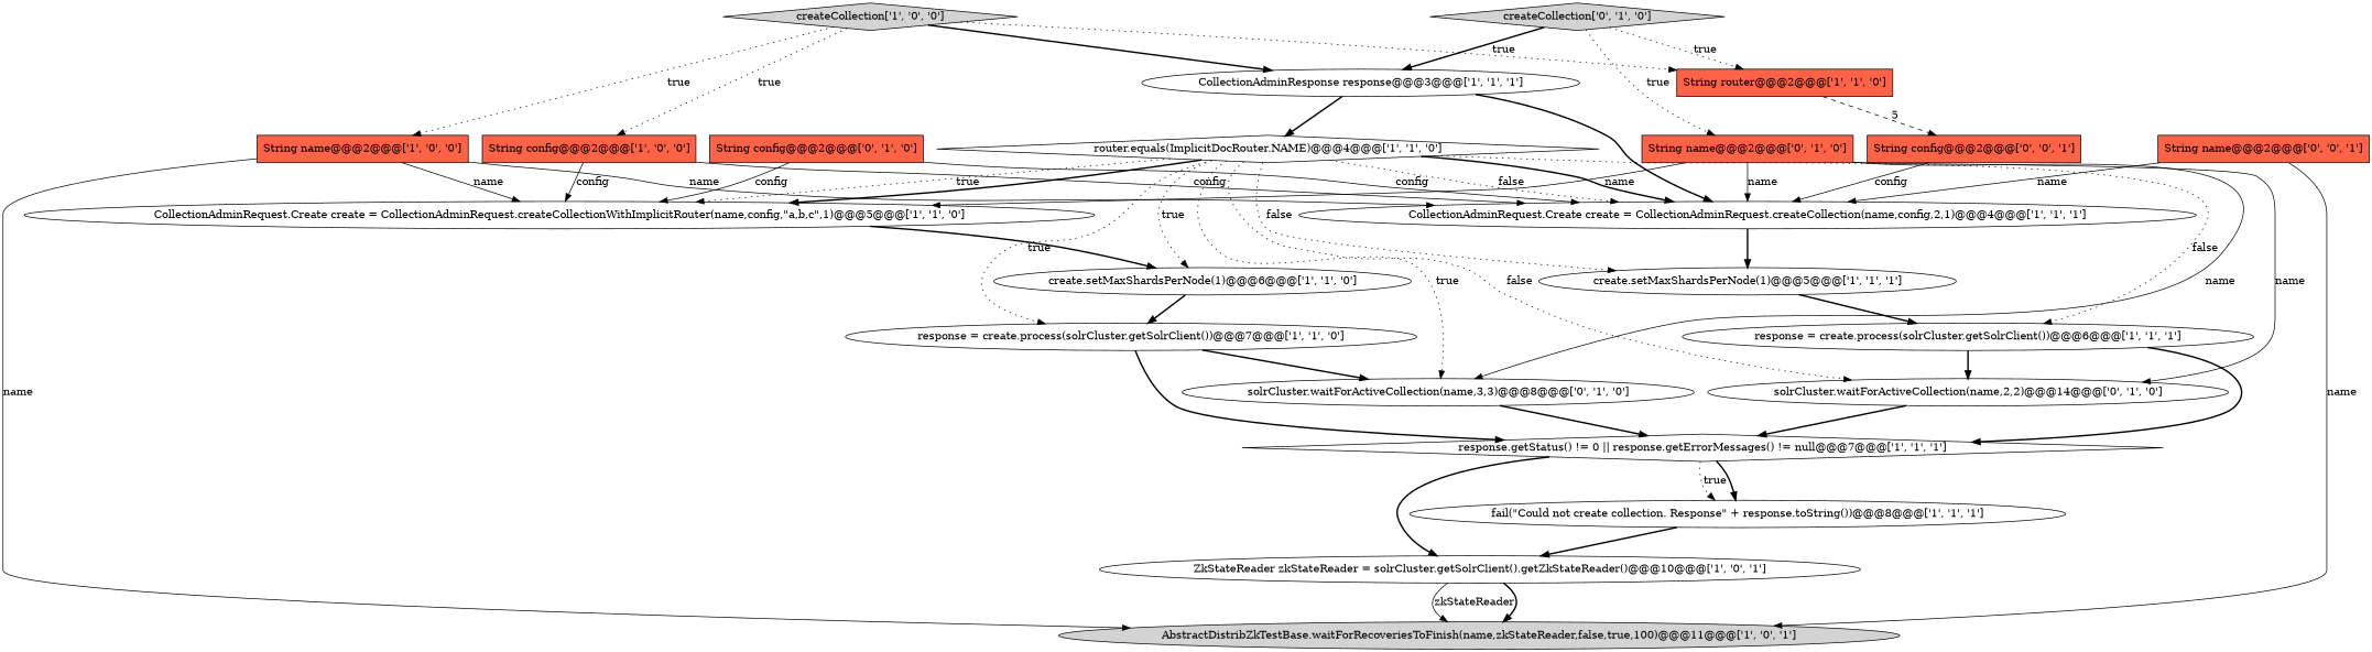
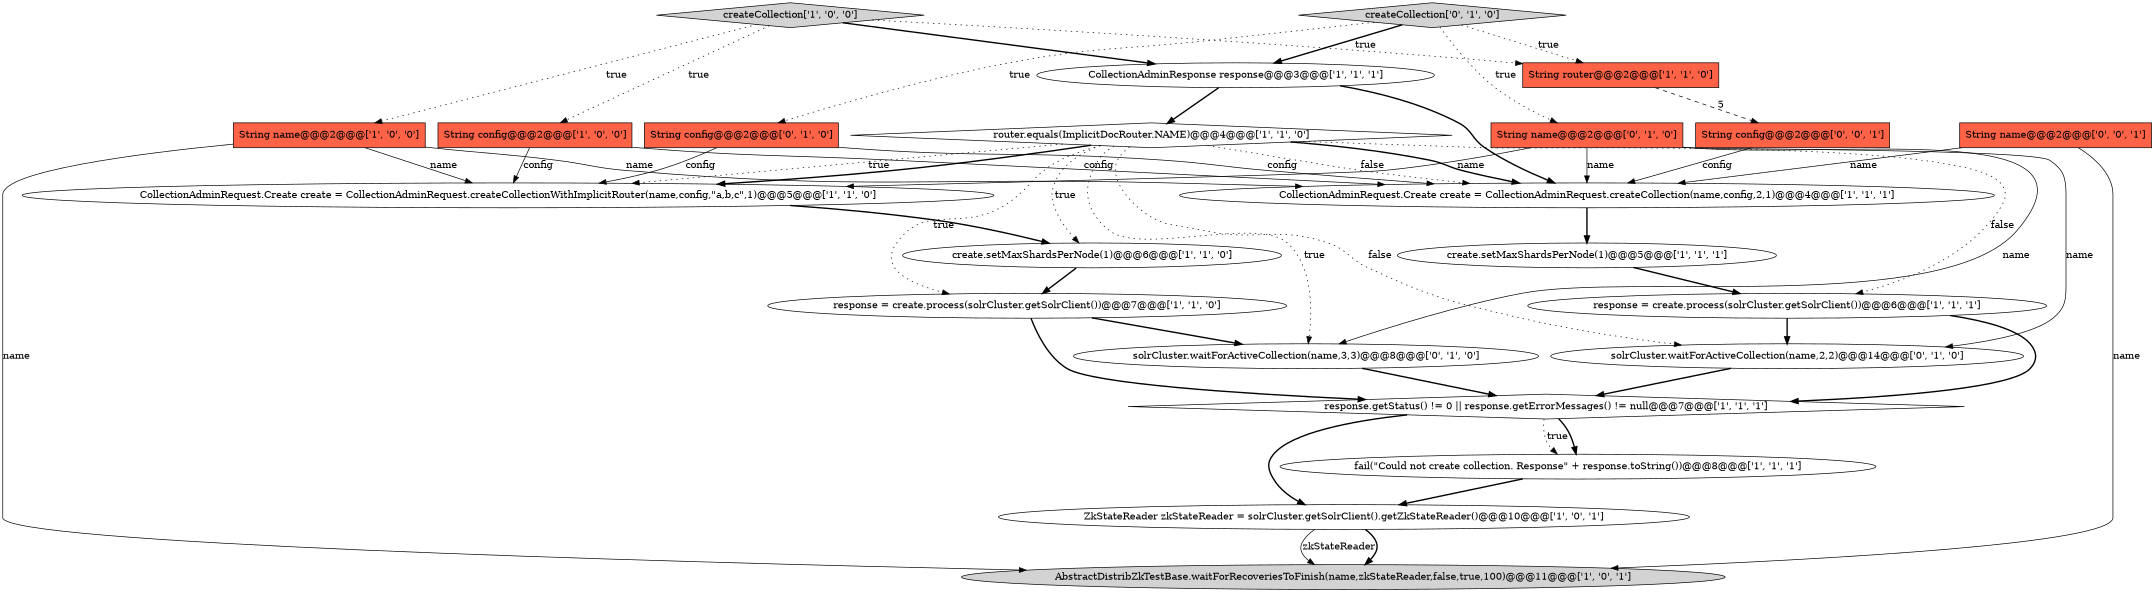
  digraph {
    node [fillcolor=white shape=ellipse style=filled]
    edge [style=bold]
    n1 [label="CollectionAdminRequest.Create create = CollectionAdminRequest.createCollection(name,config,2,1)@@@4@@@['1', '1', '1']"]
    n2 [label="create.setMaxShardsPerNode(1)@@@5@@@['1', '1', '1']"]
    n3 [label="response = create.process(solrCluster.getSolrClient())@@@6@@@['1', '1', '1']"]
    n4 [fillcolor=lightgray label="createCollection['1', '0', '0']" shape=diamond]
    n5 [fillcolor=tomato label="String name@@@2@@@['1', '0', '0']" shape=box]
    n6 [fillcolor=tomato label="String config@@@2@@@['1', '0', '0']" shape=box]
    n7 [label="CollectionAdminResponse response@@@3@@@['1', '1', '1']"]
    n8 [fillcolor=tomato label="String router@@@2@@@['1', '1', '0']" shape=box]
    n9 [fillcolor=lightgray label="AbstractDistribZkTestBase.waitForRecoveriesToFinish(name,zkStateReader,false,true,100)@@@11@@@['1', '0', '1']"]
    n10 [label="CollectionAdminRequest.Create create = CollectionAdminRequest.createCollectionWithImplicitRouter(name,config,\"a,b,c\",1)@@@5@@@['1', '1', '0']"]
    n11 [label="router.equals(ImplicitDocRouter.NAME)@@@4@@@['1', '1', '0']" shape=diamond]
    n12 [fillcolor=tomato label="String config@@@2@@@['0', '0', '1']" shape=box]
    n13 [label="create.setMaxShardsPerNode(1)@@@6@@@['1', '1', '0']"]
    n14 [fillcolor=tomato label="String name@@@2@@@['0', '1', '0']" shape=box]
    n15 [label="solrCluster.waitForActiveCollection(name,3,3)@@@8@@@['0', '1', '0']"]
    n16 [label="solrCluster.waitForActiveCollection(name,2,2)@@@14@@@['0', '1', '0']"]
    n17 [label="response.getStatus() != 0 || response.getErrorMessages() != null@@@7@@@['1', '1', '1']" shape=diamond]
    n18 [label="response = create.process(solrCluster.getSolrClient())@@@7@@@['1', '1', '0']"]
    n19 [label="ZkStateReader zkStateReader = solrCluster.getSolrClient().getZkStateReader()@@@10@@@['1', '0', '1']"]
    n20 [label="fail(\"Could not create collection. Response\" + response.toString())@@@8@@@['1', '1', '1']"]
    n21 [fillcolor=tomato label="String name@@@2@@@['0', '0', '1']" shape=box]
    n22 [fillcolor=lightgray label="createCollection['0', '1', '0']" shape=diamond]
    n23 [fillcolor=tomato label="String config@@@2@@@['0', '1', '0']" shape=box]
    n1 -> n2
    n2 -> n3
    n3 -> n16
    n3 -> n17
    n4 -> n5 [label=true style=dotted]
    n4 -> n6 [label=true style=dotted]
    n4 -> n7
    n4 -> n8 [label=true style=dotted]
    n5 -> n1 [label=name style=solid]
    n5 -> n9 [label=name style=solid]
    n5 -> n10 [label=name style=solid]
    n6 -> n1 [label=config style=solid]
    n6 -> n10 [label=config style=solid]
    n7 -> n1
    n7 -> n11
    n8 -> n12 [label=5 style=dashed]
    n10 -> n13
    n11 -> n1 [label=false style=dotted]
    n11 -> n1
-   n11 -> n2 [label=false style=dotted]
    n11 -> n3 [label=false style=dotted]
    n11 -> n10 [label=true style=dotted]
    n11 -> n10
    n11 -> n13 [label=true style=dotted]
    n11 -> n15 [label=true style=dotted]
    n11 -> n16 [label=false style=dotted]
    n11 -> n18 [label=true style=dotted]
    n12 -> n1 [label=config style=solid]
    n13 -> n18
    n14 -> n1 [label=name style=solid]
    n14 -> n10 [label=name style=solid]
    n14 -> n15 [label=name style=solid]
    n14 -> n16 [label=name style=solid]
    n15 -> n17
    n16 -> n17
    n17 -> n19
    n17 -> n20 [label=true style=dotted]
    n17 -> n20
    n18 -> n15
    n18 -> n17
    n19 -> n9 [label=zkStateReader style=solid]
    n19 -> n9
    n20 -> n19
    n21 -> n1 [label=name style=solid]
    n21 -> n9 [label=name style=solid]
    n22 -> n7
    n22 -> n8 [label=true style=dotted]
    n22 -> n14 [label=true style=dotted]
+   n22 -> n23 [label=true style=dotted]
    n23 -> n1 [label=config style=solid]
    n23 -> n10 [label=config style=solid]
  }
